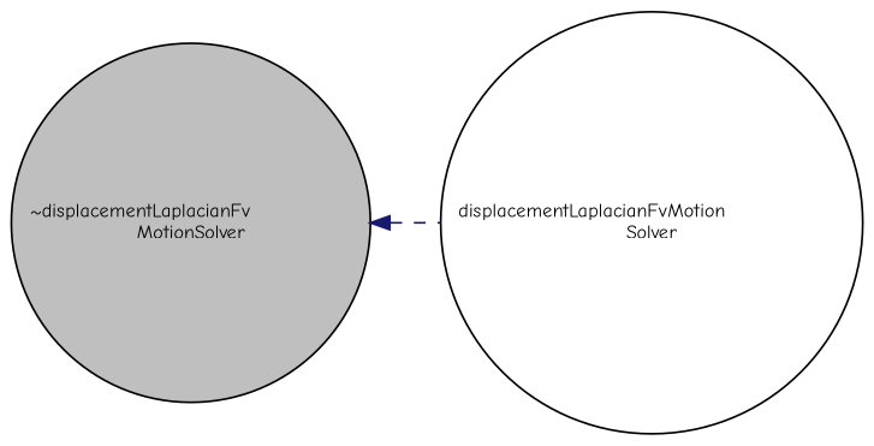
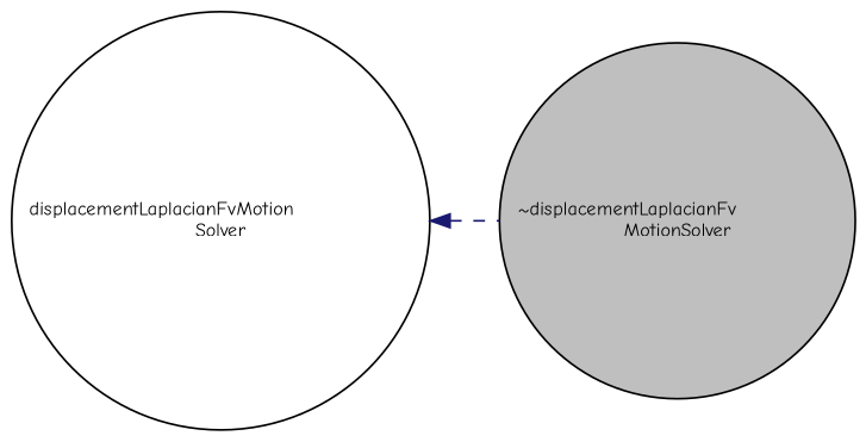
  digraph {
    rankdir=LR
    fontname="Comic Neue"
    node [color=black fontname="Comic Neue" fontsize=10 shape=circle]
    n1 [fillcolor=grey75 fontcolor=black height=0.2 label="~displacementLaplacianFv\lMotionSolver" style=filled width=0.4]
    n2 [height=0.2 label="displacementLaplacianFvMotion\lSolver" width=0.4]
-   n1 -> n2 [color=midnightblue dir=back fontname="Comic Neue" fontsize=10 labelfontname=Helvetica labelfontsize=10 style=dashed]
+   n2 -> n1 [color=midnightblue dir=back fontname="Comic Neue" fontsize=10 labelfontname=Helvetica labelfontsize=10 style=dashed]
  }
